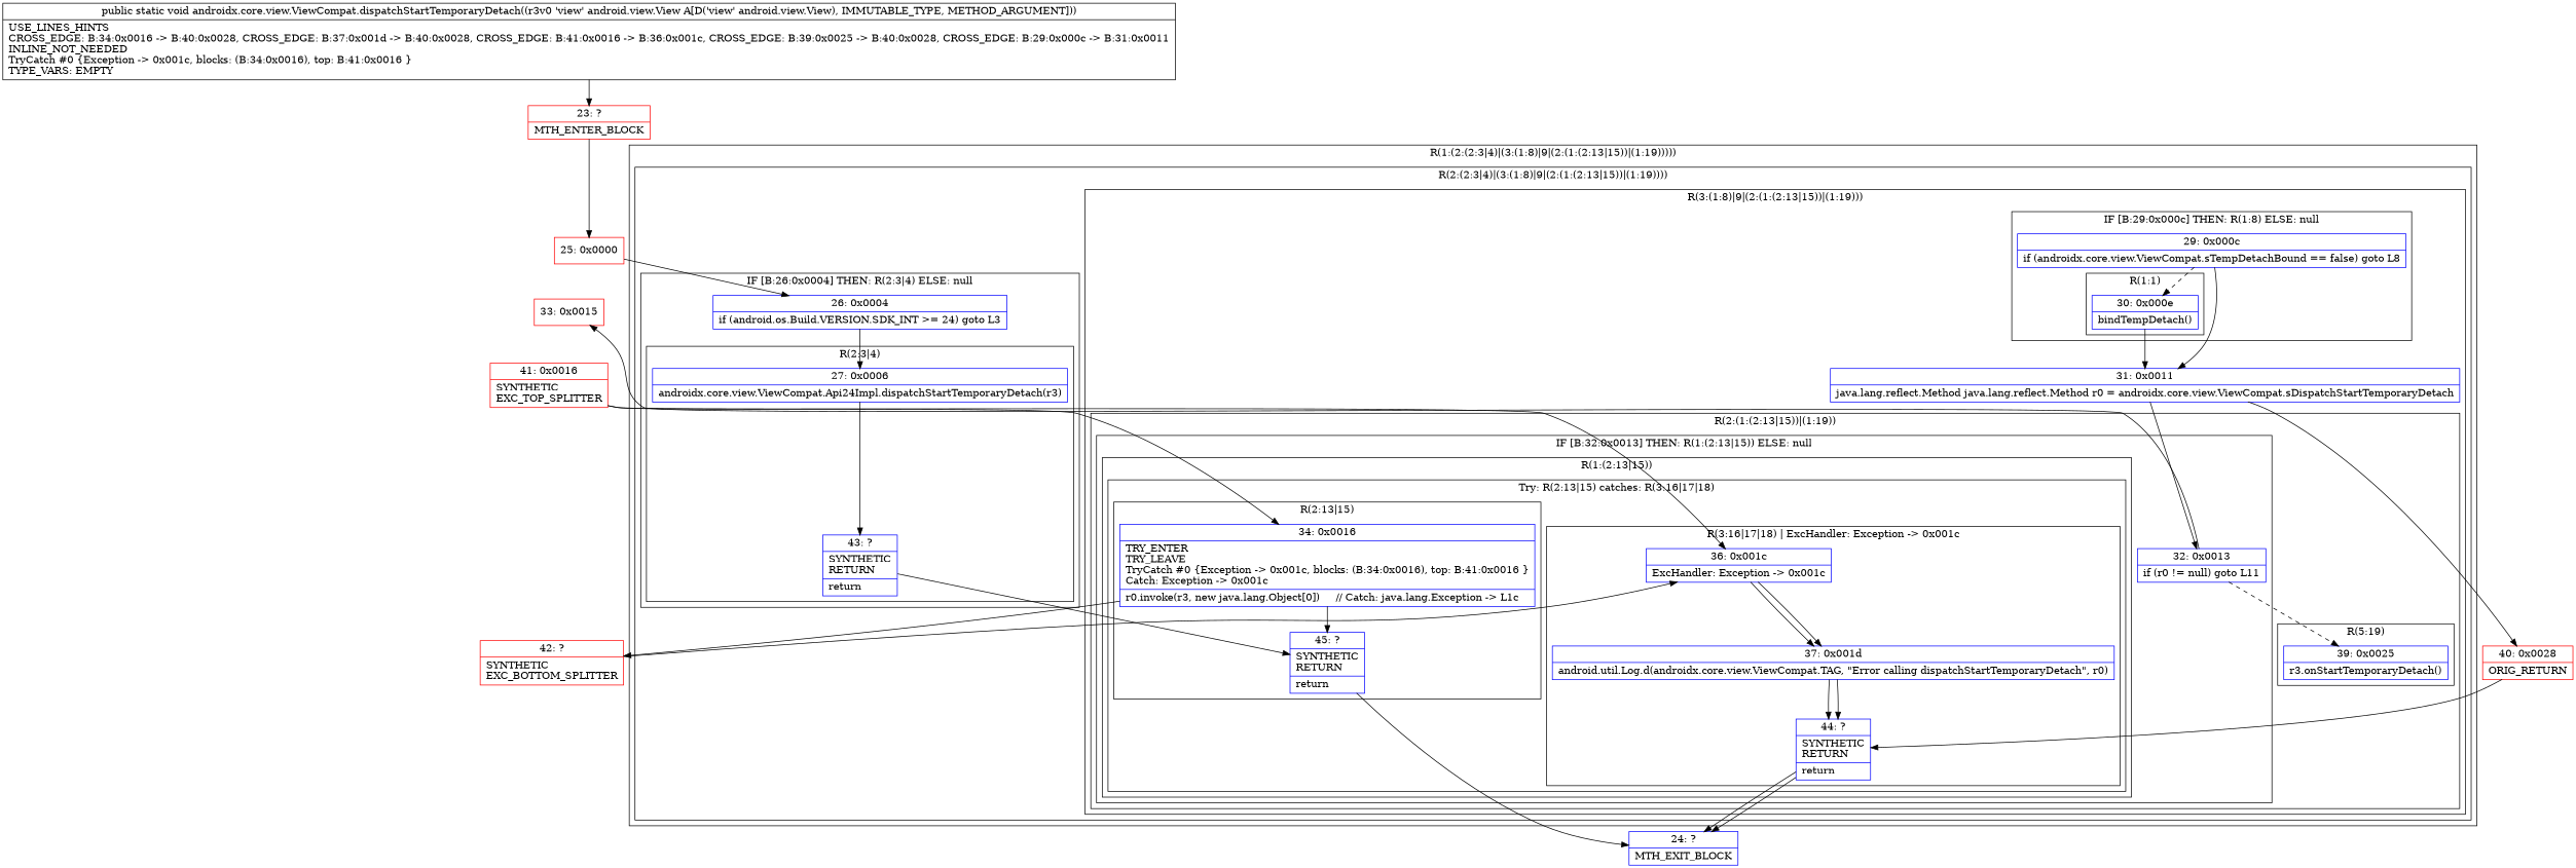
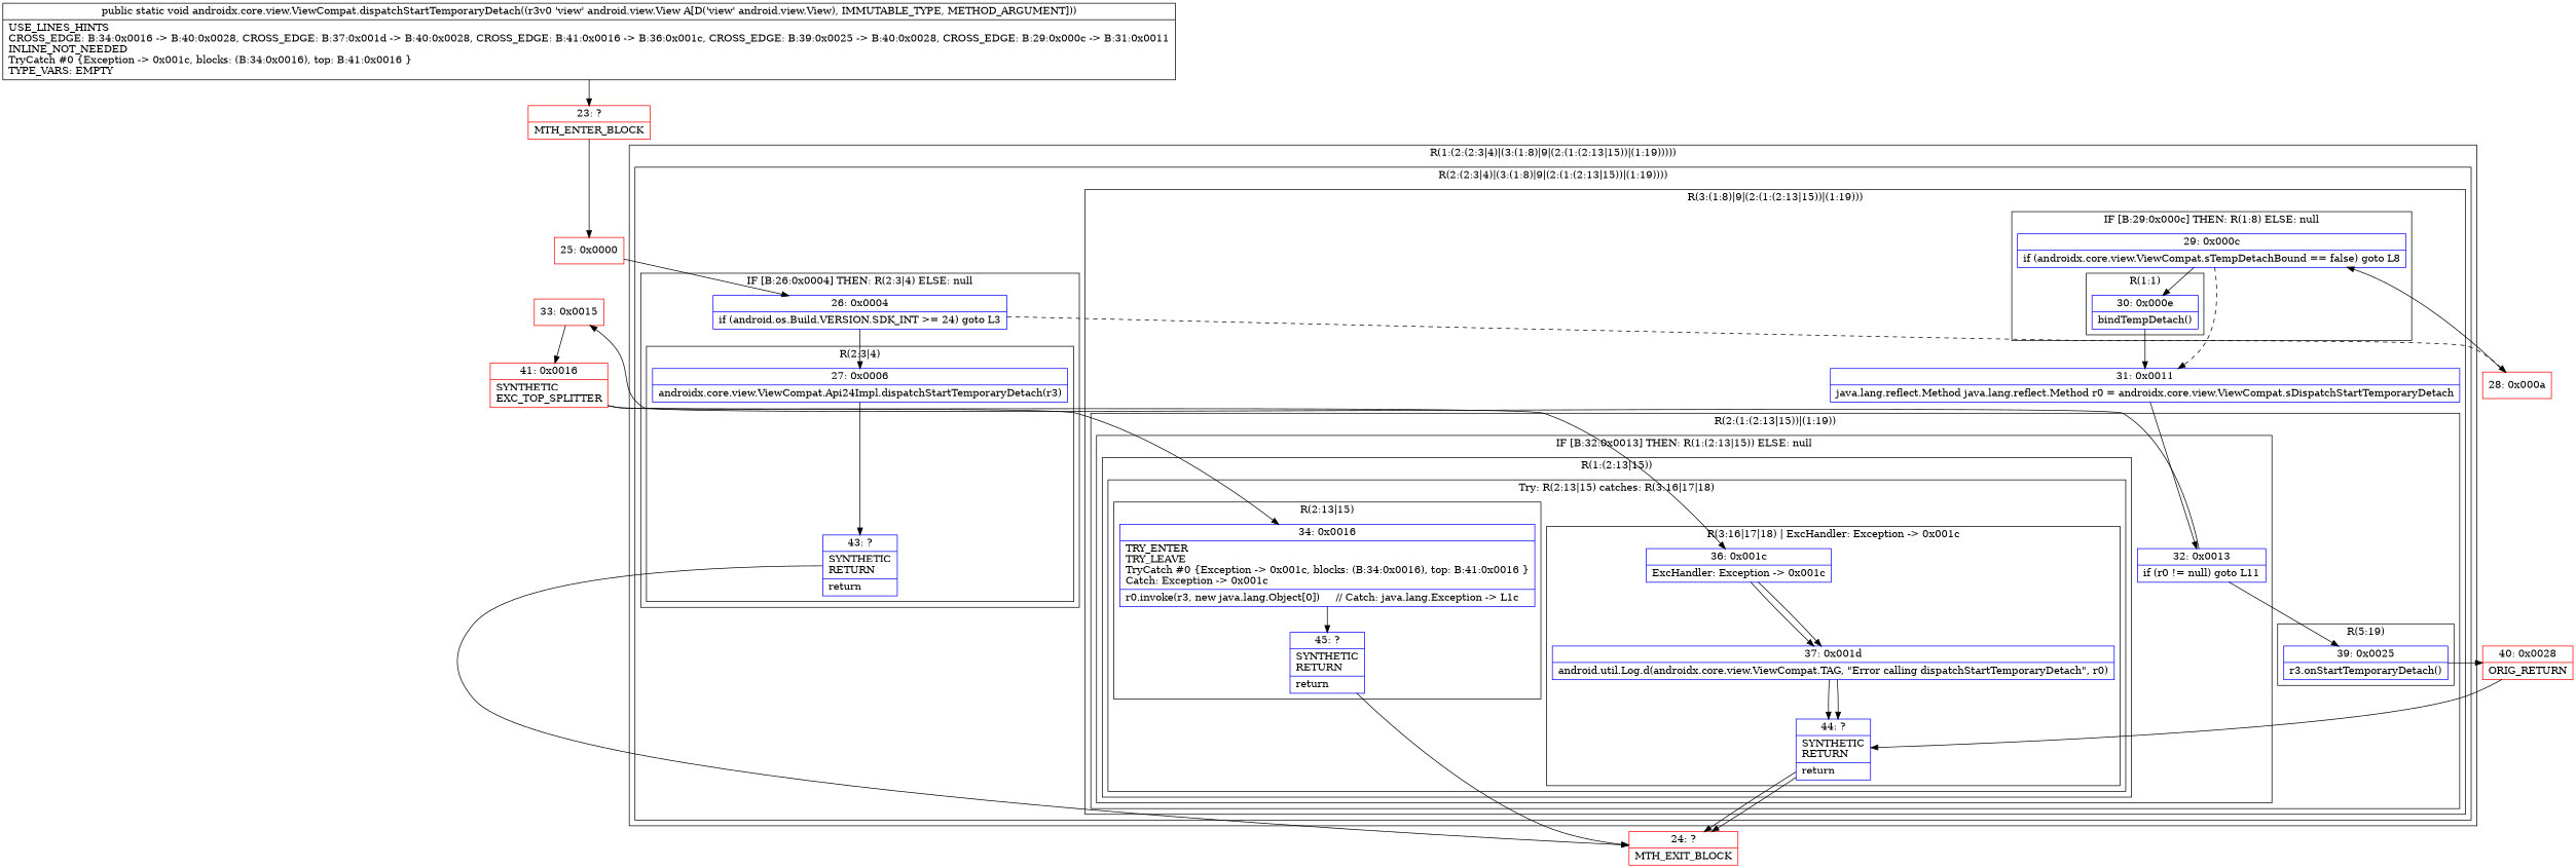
  digraph {
    node [color=blue shape=record]
    n1 [label="{27\:\ 0x0006|androidx.core.view.ViewCompat.Api24Impl.dispatchStartTemporaryDetach(r3)\l}"]
    n2 [label="{43\:\ ?|SYNTHETIC\lRETURN\l|return\l}"]
    n3 [label="{26\:\ 0x0004|if (android.os.Build.VERSION.SDK_INT \>= 24) goto L3\l}"]
    n4 [label="{30\:\ 0x000e|bindTempDetach()\l}"]
    n5 [label="{29\:\ 0x000c|if (androidx.core.view.ViewCompat.sTempDetachBound == false) goto L8\l}"]
    n6 [label="{34\:\ 0x0016|TRY_ENTER\lTRY_LEAVE\lTryCatch #0 \{Exception \-\> 0x001c, blocks: (B:34:0x0016), top: B:41:0x0016 \}\lCatch: Exception \-\> 0x001c\l|r0.invoke(r3, new java.lang.Object[0])     \/\/ Catch: java.lang.Exception \-\> L1c\l}"]
    n7 [label="{45\:\ ?|SYNTHETIC\lRETURN\l|return\l}"]
    n8 [label="{36\:\ 0x001c|ExcHandler: Exception \-\> 0x001c\l}"]
    n9 [label="{37\:\ 0x001d|android.util.Log.d(androidx.core.view.ViewCompat.TAG, \"Error calling dispatchStartTemporaryDetach\", r0)\l}"]
    n10 [label="{44\:\ ?|SYNTHETIC\lRETURN\l|return\l}"]
    n11 [label="{32\:\ 0x0013|if (r0 != null) goto L11\l}"]
    n12 [label="{39\:\ 0x0025|r3.onStartTemporaryDetach()\l}"]
    n13 [label="{31\:\ 0x0011|java.lang.reflect.Method java.lang.reflect.Method r0 = androidx.core.view.ViewCompat.sDispatchStartTemporaryDetach\l}"]
-   n14 [label="{24\:\ ?|MTH_EXIT_BLOCK\l}"]
-   n16 [color=red label="{42\:\ ?|SYNTHETIC\lEXC_BOTTOM_SPLITTER\l}"]
+   n14 [color=red label="{24\:\ ?|MTH_EXIT_BLOCK\l}"]
+   n15 [color=red label="{28\:\ 0x000a}"]
    n17 [color=red label="{33\:\ 0x0015}"]
    n18 [color=red label="{40\:\ 0x0028|ORIG_RETURN\l}"]
    n19 [color=red label="{41\:\ 0x0016|SYNTHETIC\lEXC_TOP_SPLITTER\l}"]
    n20 [color=red label="{23\:\ ?|MTH_ENTER_BLOCK\l}"]
    n21 [color=red label="{25\:\ 0x0000}"]
    n22 [label="{public static void androidx.core.view.ViewCompat.dispatchStartTemporaryDetach((r3v0 'view' android.view.View A[D('view' android.view.View), IMMUTABLE_TYPE, METHOD_ARGUMENT]))  | USE_LINES_HINTS\lCROSS_EDGE: B:34:0x0016 \-\> B:40:0x0028, CROSS_EDGE: B:37:0x001d \-\> B:40:0x0028, CROSS_EDGE: B:41:0x0016 \-\> B:36:0x001c, CROSS_EDGE: B:39:0x0025 \-\> B:40:0x0028, CROSS_EDGE: B:29:0x000c \-\> B:31:0x0011\lINLINE_NOT_NEEDED\lTryCatch #0 \{Exception \-\> 0x001c, blocks: (B:34:0x0016), top: B:41:0x0016 \}\lTYPE_VARS: EMPTY\l}" color=""]
    subgraph cluster_1 {
      label="R(1:(2:(2:3|4)|(3:(1:8)|9|(2:(1:(2:13|15))|(1:19)))))"
      subgraph cluster_2 {
        label="R(2:(2:3|4)|(3:(1:8)|9|(2:(1:(2:13|15))|(1:19))))"
        subgraph cluster_3 {
          label="IF [B:26:0x0004] THEN: R(2:3|4) ELSE: null"
          n3
          subgraph cluster_4 {
            label="R(2:3|4)"
            n1
            n2
          }
        }
        subgraph cluster_5 {
          label="R(3:(1:8)|9|(2:(1:(2:13|15))|(1:19)))"
          n13
          subgraph cluster_6 {
            label="IF [B:29:0x000c] THEN: R(1:8) ELSE: null"
            n5
            subgraph cluster_7 {
              label="R(1:1)"
              n4
            }
          }
          subgraph cluster_8 {
            label="R(2:(1:(2:13|15))|(1:19))"
            subgraph cluster_9 {
              label="IF [B:32:0x0013] THEN: R(1:(2:13|15)) ELSE: null"
              n11
              subgraph cluster_10 {
                label="R(1:(2:13|15))"
                subgraph cluster_11 {
                  label="Try: R(2:13|15) catches: R(3:16|17|18)"
                  subgraph cluster_12 {
                    label="R(2:13|15)"
                    n6
                    n7
                  }
                  subgraph cluster_13 {
                    label="R(3:16|17|18) | ExcHandler: Exception \-\> 0x001c\l"
                    n8
                    n9
                    n10
                  }
                }
              }
            }
            subgraph cluster_14 {
              label="R(5:19)"
              n12
            }
          }
        }
      }
    }
    subgraph cluster_15 {
      label="R(3:16|17|18) | ExcHandler: Exception \-\> 0x001c\l"
    }
    n1 -> n2
-   n2 -> n7
+   n2 -> n14
    n3 -> n1
+   n3 -> n15 [style=dashed]
    n4 -> n13
-   n5 -> n4 [style=dashed]
-   n5 -> n13 [style=solid]
+   n5 -> n4
+   n5 -> n13 [style=dashed]
    n6 -> n7
-   n6 -> n16
    n7 -> n14
    n8 -> n9
    n8 -> n9
    n9 -> n10
    n9 -> n10
    n10 -> n14
    n10 -> n14
-   n11 -> n12 [style=dashed]
+   n11 -> n12 [style=solid]
    n11 -> n17
-   n13 -> n18
+   n12 -> n18
    n13 -> n11
-   n16 -> n8
+   n15 -> n5
+   n17 -> n19
    n18 -> n10
    n19 -> n6
    n19 -> n8
    n20 -> n21
    n21 -> n3
    n22 -> n20
  }
